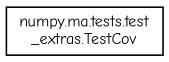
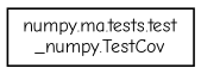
  digraph {
    rankdir=LR
    fontname="Comic Neue"
-   n1 [color=black fillcolor=white fontname="Comic Neue" fontsize=10 height=0.2 label="numpy.ma.tests.test\l_extras.TestCov" shape=record style=filled width=0.4]
+   n1 [color=black fillcolor=white fontname="Comic Neue" fontsize=10 height=0.2 label="numpy.ma.tests.test\l_numpy.TestCov" shape=record style=filled width=0.4]
  }
